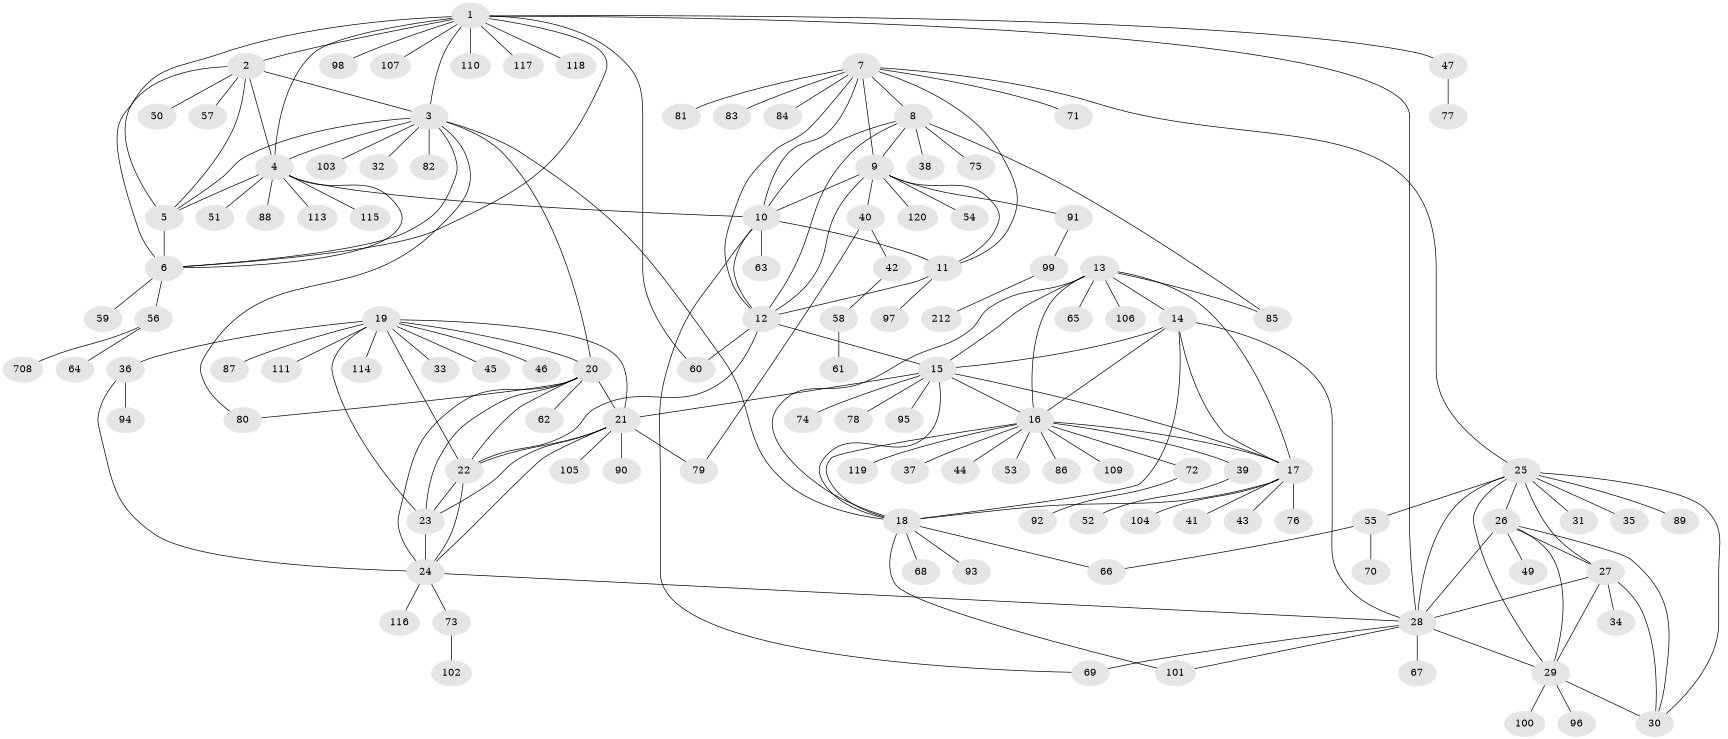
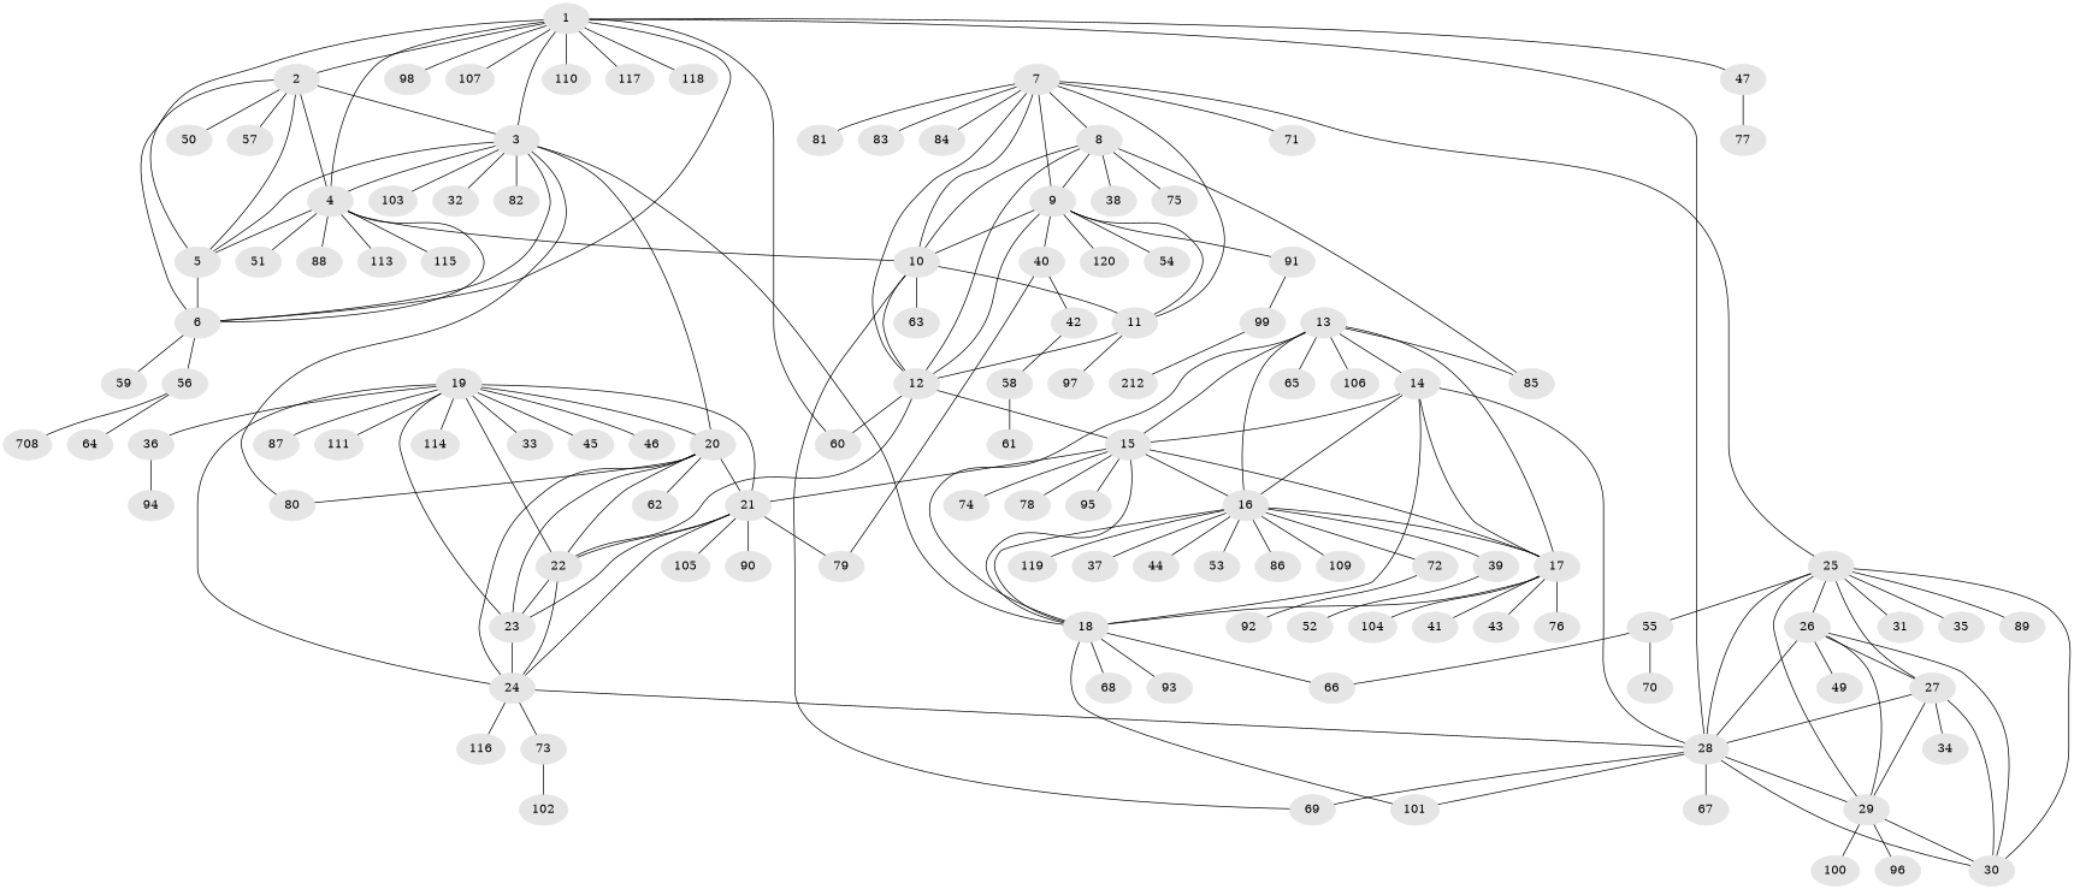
  graph {
    node [color=gray90 style=filled]
    1
    2
    3
    4
    5
    6
    28
    47
    60
    98
    107
    110
    117
    118
    50
    57
    18
    20
    32
    80
    82
    103
    10
    51
    88
    113
    115
    56
    59
    69
    101
    29
    30
    67
    77
    66
    68
    93
    22
    21
    23
    24
    62
    11
    12
    63
    64
    n48 [label=708]
    7
    8
    9
    25
    71
    81
    83
    84
    38
    75
    85
    40
    54
    91
    120
    97
    15
    26
    27
    31
    35
    55
    89
    79
    42
    99
    16
    17
    74
    78
    95
    13
    14
    65
    106
    37
    39
    44
    53
    72
    86
    109
    119
    41
    43
    76
    104
    90
    105
    52
    92
    19
    33
    36
    45
    46
    87
    111
    114
    73
    116
    94
    102
    49
    34
    96
    100
    70
    58
    61
    n119 [label=212]
    1 -- 2
    1 -- 3
    1 -- 4
    1 -- 5
    1 -- 6
    1 -- 28
    1 -- 47
    1 -- 60
    1 -- 98
    1 -- 107
    1 -- 110
    1 -- 117
    1 -- 118
    2 -- 3
    2 -- 4
    2 -- 5
    2 -- 6
    2 -- 50
    2 -- 57
    3 -- 4
    3 -- 5
    3 -- 6
    3 -- 18
    3 -- 20
    3 -- 32
    3 -- 80
    3 -- 82
    3 -- 103
    4 -- 5
    4 -- 6
    4 -- 10
    4 -- 51
    4 -- 88
    4 -- 113
    4 -- 115
    5 -- 6
    6 -- 56
    6 -- 59
    28 -- 69
    28 -- 101
    28 -- 29
+   28 -- 30
    28 -- 67
    47 -- 77
    18 -- 101
    18 -- 66
    18 -- 68
    18 -- 93
    20 -- 80
    20 -- 22
    20 -- 21
    20 -- 23
    20 -- 24
    20 -- 62
    10 -- 69
    10 -- 11
    10 -- 12
    10 -- 63
    56 -- 64
    56 -- n48
    29 -- 30
    29 -- 96
    29 -- 100
    22 -- 23
    22 -- 24
    21 -- 22
    21 -- 23
    21 -- 24
    21 -- 79
    21 -- 90
    21 -- 105
    23 -- 24
    24 -- 28
    24 -- 73
    24 -- 116
    11 -- 12
    11 -- 97
    12 -- 60
    12 -- 22
    12 -- 15
    7 -- 10
    7 -- 11
    7 -- 12
    7 -- 8
    7 -- 9
    7 -- 25
    7 -- 71
    7 -- 81
    7 -- 83
    7 -- 84
    8 -- 10
    8 -- 12
    8 -- 9
    8 -- 38
    8 -- 75
    8 -- 85
    9 -- 10
    9 -- 11
    9 -- 12
    9 -- 40
    9 -- 54
    9 -- 91
    9 -- 120
    25 -- 28
    25 -- 29
    25 -- 30
    25 -- 26
    25 -- 27
    25 -- 31
    25 -- 35
    25 -- 55
    25 -- 89
    40 -- 79
    40 -- 42
    91 -- 99
    15 -- 18
    15 -- 21
    15 -- 16
    15 -- 17
    15 -- 74
    15 -- 78
    15 -- 95
    26 -- 28
    26 -- 29
    26 -- 30
    26 -- 27
    26 -- 49
    27 -- 28
    27 -- 29
    27 -- 30
    27 -- 34
    55 -- 66
    55 -- 70
    42 -- 58
    99 -- n119
    16 -- 18
    16 -- 17
    16 -- 37
    16 -- 39
    16 -- 44
    16 -- 53
    16 -- 72
    16 -- 86
    16 -- 109
    16 -- 119
    17 -- 18
    17 -- 41
    17 -- 43
    17 -- 76
    17 -- 104
    13 -- 18
    13 -- 85
    13 -- 15
    13 -- 16
    13 -- 17
    13 -- 14
    13 -- 65
    13 -- 106
    14 -- 28
    14 -- 18
    14 -- 15
    14 -- 16
    14 -- 17
    39 -- 52
    72 -- 92
    19 -- 20
    19 -- 22
    19 -- 21
    19 -- 23
-   36 -- 24
+   19 -- 24
    19 -- 33
    19 -- 36
    19 -- 45
    19 -- 46
    19 -- 87
    19 -- 111
    19 -- 114
    36 -- 94
    73 -- 102
    58 -- 61
  }
